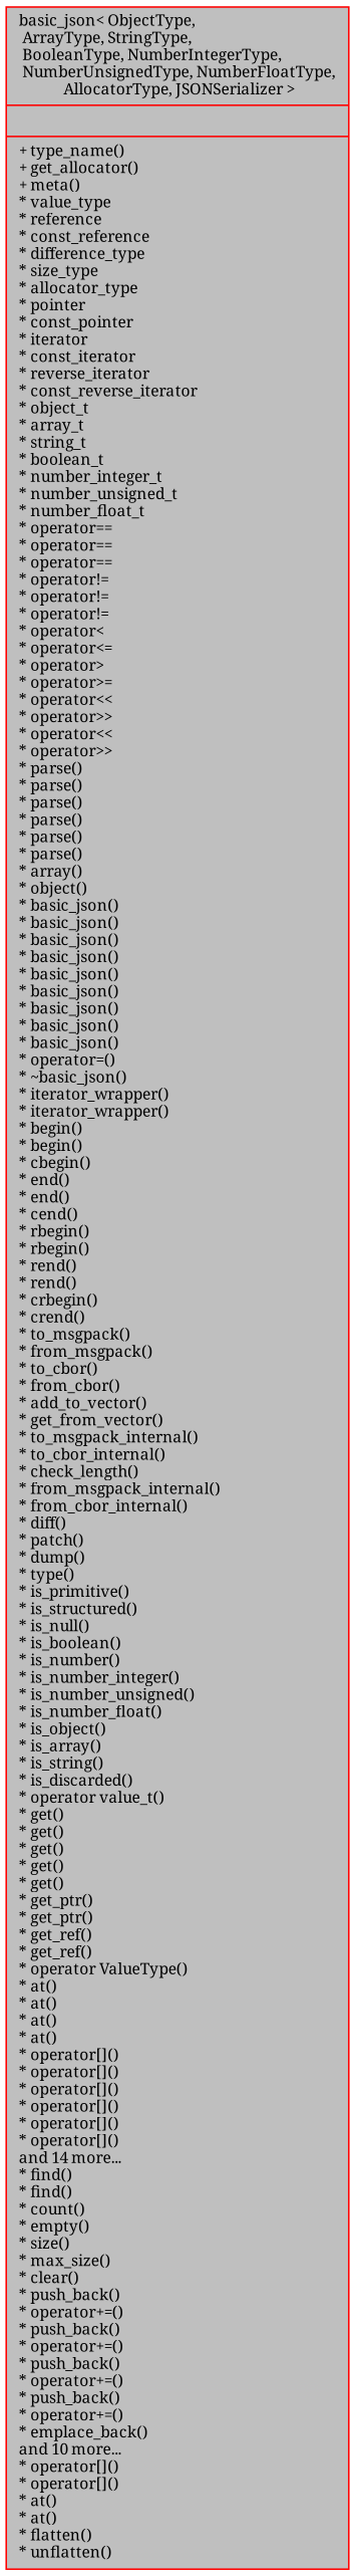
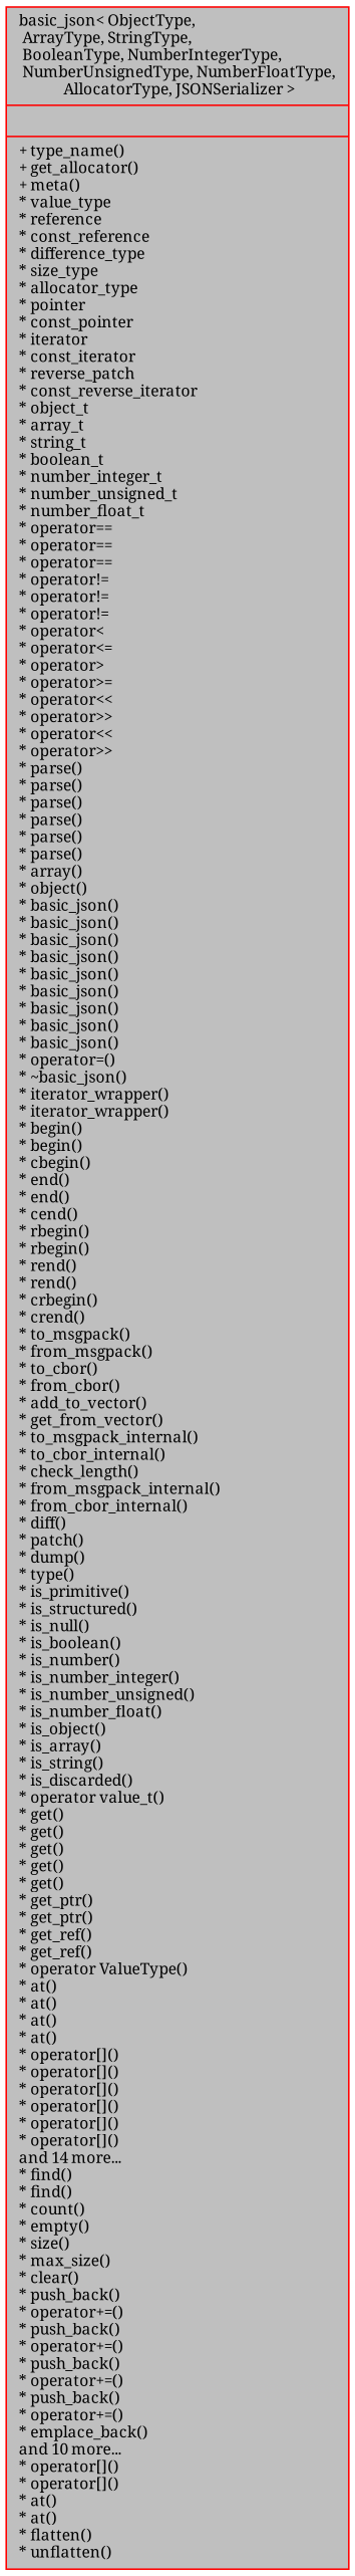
  digraph {
    fontname="Noto Serif"
-   n1 [color=red fillcolor=grey75 fontcolor=black fontname="Noto Serif" fontsize=10 height=0.2 label="{basic_json\< ObjectType,\l ArrayType, StringType,\l BooleanType, NumberIntegerType,\l NumberUnsignedType, NumberFloatType,\l AllocatorType, JSONSerializer \>\n||+ type_name()\l+ get_allocator()\l+ meta()\l* value_type\l* reference\l* const_reference\l* difference_type\l* size_type\l* allocator_type\l* pointer\l* const_pointer\l* iterator\l* const_iterator\l* reverse_iterator\l* const_reverse_iterator\l* object_t\l* array_t\l* string_t\l* boolean_t\l* number_integer_t\l* number_unsigned_t\l* number_float_t\l* operator==\l* operator==\l* operator==\l* operator!=\l* operator!=\l* operator!=\l* operator\<\l* operator\<=\l* operator\>\l* operator\>=\l* operator\<\<\l* operator\>\>\l* operator\<\<\l* operator\>\>\l* parse()\l* parse()\l* parse()\l* parse()\l* parse()\l* parse()\l* array()\l* object()\l* basic_json()\l* basic_json()\l* basic_json()\l* basic_json()\l* basic_json()\l* basic_json()\l* basic_json()\l* basic_json()\l* basic_json()\l* operator=()\l* ~basic_json()\l* iterator_wrapper()\l* iterator_wrapper()\l* begin()\l* begin()\l* cbegin()\l* end()\l* end()\l* cend()\l* rbegin()\l* rbegin()\l* rend()\l* rend()\l* crbegin()\l* crend()\l* to_msgpack()\l* from_msgpack()\l* to_cbor()\l* from_cbor()\l* add_to_vector()\l* get_from_vector()\l* to_msgpack_internal()\l* to_cbor_internal()\l* check_length()\l* from_msgpack_internal()\l* from_cbor_internal()\l* diff()\l* patch()\l* dump()\l* type()\l* is_primitive()\l* is_structured()\l* is_null()\l* is_boolean()\l* is_number()\l* is_number_integer()\l* is_number_unsigned()\l* is_number_float()\l* is_object()\l* is_array()\l* is_string()\l* is_discarded()\l* operator value_t()\l* get()\l* get()\l* get()\l* get()\l* get()\l* get_ptr()\l* get_ptr()\l* get_ref()\l* get_ref()\l* operator ValueType()\l* at()\l* at()\l* at()\l* at()\l* operator[]()\l* operator[]()\l* operator[]()\l* operator[]()\l* operator[]()\l* operator[]()\land 14 more...\l* find()\l* find()\l* count()\l* empty()\l* size()\l* max_size()\l* clear()\l* push_back()\l* operator+=()\l* push_back()\l* operator+=()\l* push_back()\l* operator+=()\l* push_back()\l* operator+=()\l* emplace_back()\land 10 more...\l* operator[]()\l* operator[]()\l* at()\l* at()\l* flatten()\l* unflatten()\l}" shape=record style=filled width=0.4]
+   n1 [color=red fillcolor=grey75 fontcolor=black fontname="Noto Serif" fontsize=10 height=0.2 label="{basic_json\< ObjectType,\l ArrayType, StringType,\l BooleanType, NumberIntegerType,\l NumberUnsignedType, NumberFloatType,\l AllocatorType, JSONSerializer \>\n||+ type_name()\l+ get_allocator()\l+ meta()\l* value_type\l* reference\l* const_reference\l* difference_type\l* size_type\l* allocator_type\l* pointer\l* const_pointer\l* iterator\l* const_iterator\l* reverse_patch\l* const_reverse_iterator\l* object_t\l* array_t\l* string_t\l* boolean_t\l* number_integer_t\l* number_unsigned_t\l* number_float_t\l* operator==\l* operator==\l* operator==\l* operator!=\l* operator!=\l* operator!=\l* operator\<\l* operator\<=\l* operator\>\l* operator\>=\l* operator\<\<\l* operator\>\>\l* operator\<\<\l* operator\>\>\l* parse()\l* parse()\l* parse()\l* parse()\l* parse()\l* parse()\l* array()\l* object()\l* basic_json()\l* basic_json()\l* basic_json()\l* basic_json()\l* basic_json()\l* basic_json()\l* basic_json()\l* basic_json()\l* basic_json()\l* operator=()\l* ~basic_json()\l* iterator_wrapper()\l* iterator_wrapper()\l* begin()\l* begin()\l* cbegin()\l* end()\l* end()\l* cend()\l* rbegin()\l* rbegin()\l* rend()\l* rend()\l* crbegin()\l* crend()\l* to_msgpack()\l* from_msgpack()\l* to_cbor()\l* from_cbor()\l* add_to_vector()\l* get_from_vector()\l* to_msgpack_internal()\l* to_cbor_internal()\l* check_length()\l* from_msgpack_internal()\l* from_cbor_internal()\l* diff()\l* patch()\l* dump()\l* type()\l* is_primitive()\l* is_structured()\l* is_null()\l* is_boolean()\l* is_number()\l* is_number_integer()\l* is_number_unsigned()\l* is_number_float()\l* is_object()\l* is_array()\l* is_string()\l* is_discarded()\l* operator value_t()\l* get()\l* get()\l* get()\l* get()\l* get()\l* get_ptr()\l* get_ptr()\l* get_ref()\l* get_ref()\l* operator ValueType()\l* at()\l* at()\l* at()\l* at()\l* operator[]()\l* operator[]()\l* operator[]()\l* operator[]()\l* operator[]()\l* operator[]()\land 14 more...\l* find()\l* find()\l* count()\l* empty()\l* size()\l* max_size()\l* clear()\l* push_back()\l* operator+=()\l* push_back()\l* operator+=()\l* push_back()\l* operator+=()\l* push_back()\l* operator+=()\l* emplace_back()\land 10 more...\l* operator[]()\l* operator[]()\l* at()\l* at()\l* flatten()\l* unflatten()\l}" shape=record style=filled width=0.4]
  }
